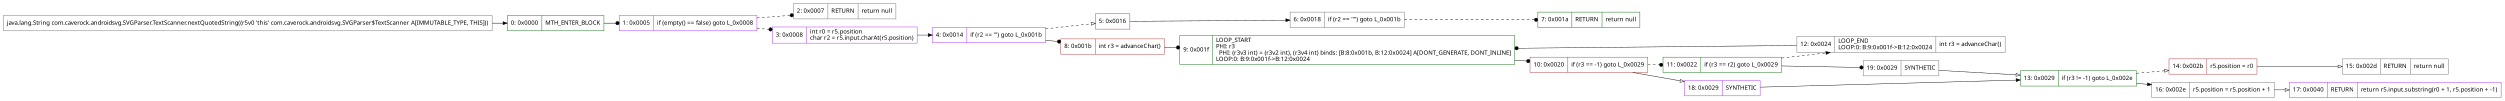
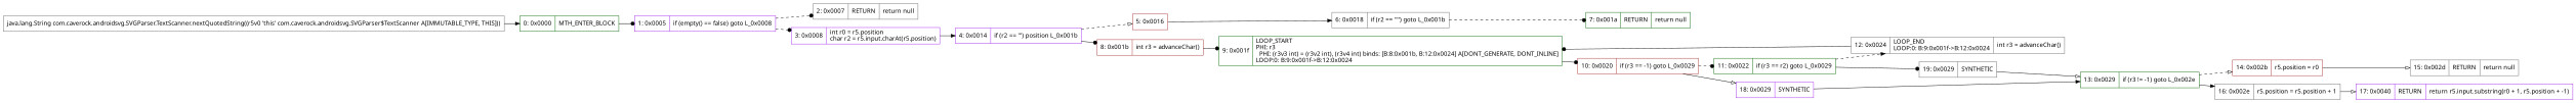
  digraph {
    fontname="Noto Sans"
    rankdir=LR
    node [color=gray40 fontname="Noto Sans" shape=record]
    edge [arrowhead=dot fontname="Noto Sans"]
    n1 [color=darkgreen label="{0\:\ 0x0000|MTH_ENTER_BLOCK\l}"]
    n2 [color=purple label="{1\:\ 0x0005|if (empty() == false) goto L_0x0008\l}"]
    n3 [label="{2\:\ 0x0007|RETURN\l|return null\l}"]
    n4 [color=purple label="{3\:\ 0x0008|int r0 = r5.position\lchar r2 = r5.input.charAt(r5.position)\l}"]
-   n5 [color=purple label="{4\:\ 0x0014|if (r2 == ''') goto L_0x001b\l}"]
+   n5 [color=purple label="{4\:\ 0x0014|if (r2 == ''') position L_0x001b\l}"]
    n6 [color=brown label="{5\:\ 0x0016}"]
    n7 [color=brown label="{8\:\ 0x001b|int r3 = advanceChar()\l}"]
    n8 [label="{6\:\ 0x0018|if (r2 == '\"') goto L_0x001b\l}"]
    n9 [color=darkgreen label="{9\:\ 0x001f|LOOP_START\lPHI: r3 \l  PHI: (r3v3 int) = (r3v2 int), (r3v4 int) binds: [B:8:0x001b, B:12:0x0024] A[DONT_GENERATE, DONT_INLINE]\lLOOP:0: B:9:0x001f\-\>B:12:0x0024\l}"]
    n10 [color=darkgreen label="{7\:\ 0x001a|RETURN\l|return null\l}"]
    n11 [color=brown label="{10\:\ 0x0020|if (r3 == \-1) goto L_0x0029\l}"]
    n12 [color=darkgreen label="{11\:\ 0x0022|if (r3 == r2) goto L_0x0029\l}"]
    n13 [color=purple label="{18\:\ 0x0029|SYNTHETIC\l}"]
    n14 [label="{12\:\ 0x0024|LOOP_END\lLOOP:0: B:9:0x001f\-\>B:12:0x0024\l|int r3 = advanceChar()\l}"]
    n15 [label="{19\:\ 0x0029|SYNTHETIC\l}"]
    n16 [color=darkgreen label="{13\:\ 0x0029|if (r3 != \-1) goto L_0x002e\l}"]
    n17 [color=brown label="{14\:\ 0x002b|r5.position = r0\l}"]
    n18 [label="{16\:\ 0x002e|r5.position = r5.position + 1\l}"]
    n19 [label="{15\:\ 0x002d|RETURN\l|return null\l}"]
    n20 [color=purple label="{17\:\ 0x0040|RETURN\l|return r5.input.substring(r0 + 1, r5.position + \-1)\l}"]
    n21 [label="{java.lang.String com.caverock.androidsvg.SVGParser.TextScanner.nextQuotedString((r5v0 'this' com.caverock.androidsvg.SVGParser$TextScanner A[IMMUTABLE_TYPE, THIS])) }"]
    n1 -> n2
    n2 -> n3 [style=dashed]
    n2 -> n4 [style=dashed]
    n4 -> n5 [arrowhead=normal]
    n5 -> n6 [arrowhead=onormal style=dashed]
    n5 -> n7
    n6 -> n8 [arrowhead=normal]
    n7 -> n9
    n8 -> n10 [style=dashed]
    n9 -> n11
    n11 -> n12 [style=dashed]
    n11 -> n13 [arrowhead=onormal]
    n12 -> n14 [arrowhead=normal style=dashed]
    n12 -> n15
    n13 -> n16 [arrowhead=normal]
    n14 -> n9
    n15 -> n16 [arrowhead=onormal]
    n16 -> n17 [arrowhead=onormal style=dashed]
    n16 -> n18 [arrowhead=normal]
    n17 -> n19 [arrowhead=onormal]
    n18 -> n20 [arrowhead=onormal]
    n21 -> n1 [arrowhead=normal]
  }
